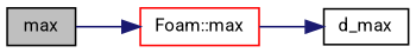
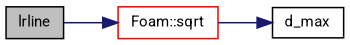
  digraph {
    fontname=Roboto
    rankdir=LR
    node [color=black fontname=Roboto fontsize=10 shape=record]
    edge [color=midnightblue fontname=Roboto fontsize=10 labelfontname=Helvetica labelfontsize=10 style=solid]
-   n1 [fillcolor=grey75 fontcolor=black height=0.2 label=max style=filled width=0.4]
-   n2 [color=red height=0.2 label="Foam::max" width=0.4]
+   n1 [fillcolor=grey75 fontcolor=black height=0.2 label=lrline style=filled width=0.4]
+   n2 [color=red height=0.2 label="Foam::sqrt" width=0.4]
    n3 [height=0.2 label=d_max width=0.4]
    n1 -> n2
    n2 -> n3
  }
